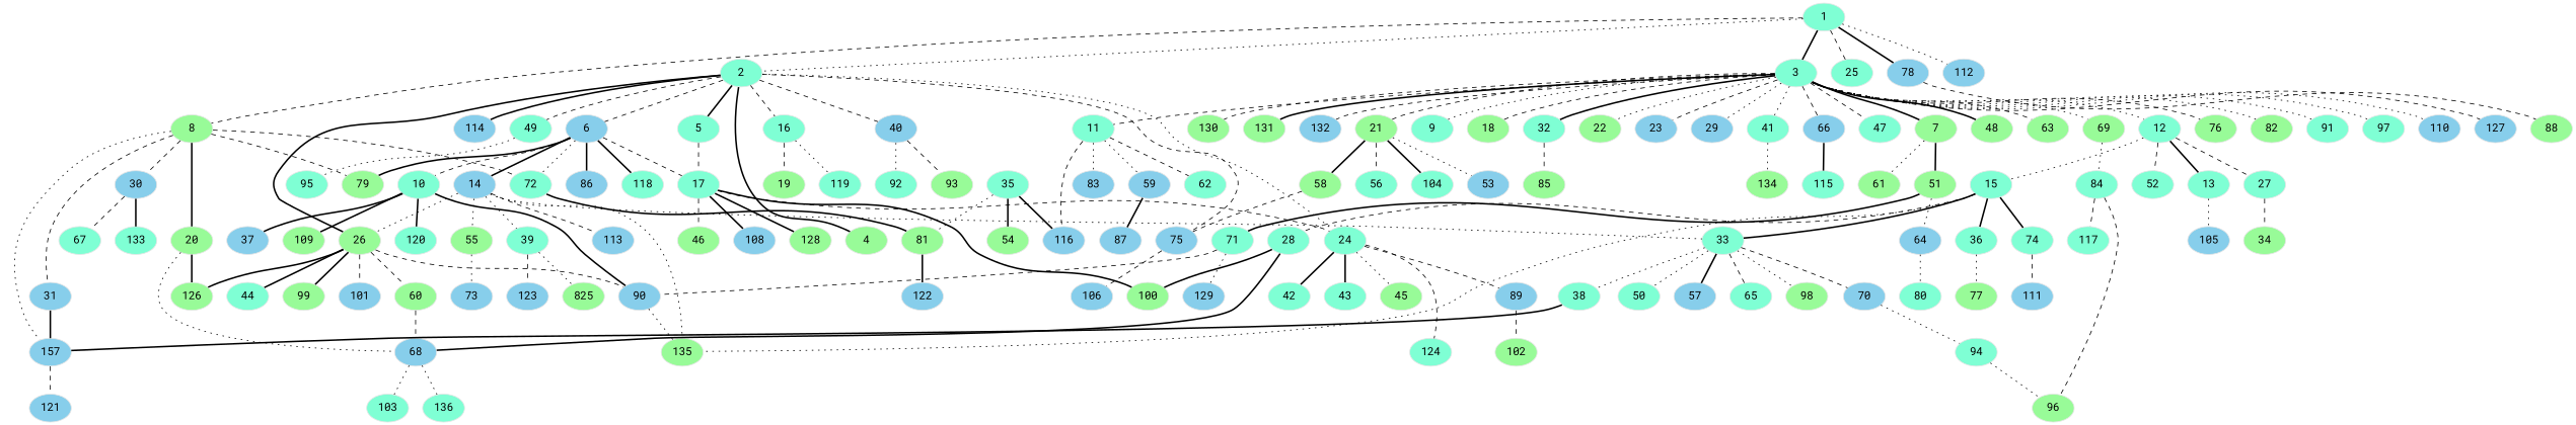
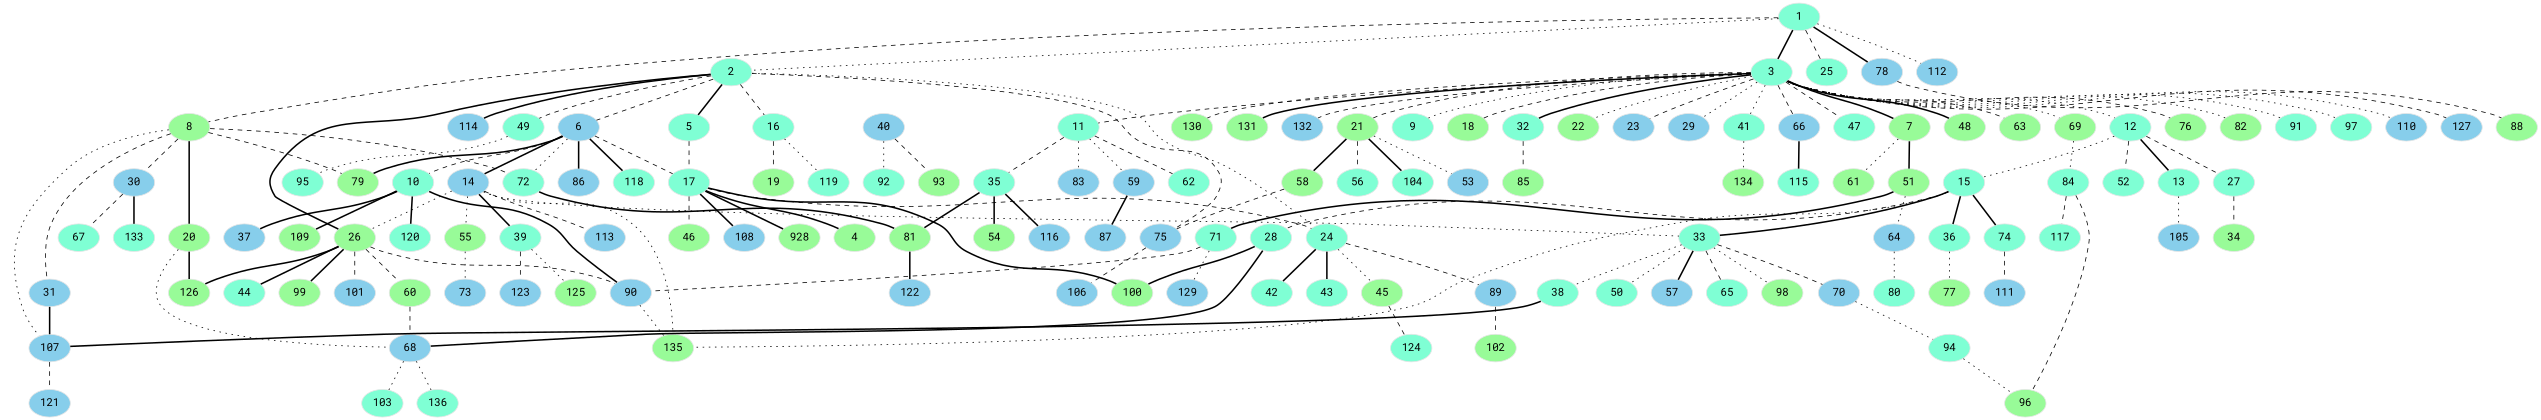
  graph {
    fontname="Roboto Mono"
    node [color=gray90 fillcolor=aquamarine fontname="Roboto Mono" style=filled]
    edge [fontname="Roboto Mono" style=dashed]
    1
    2
    3
    8 [fillcolor=palegreen]
    25
    78 [fillcolor=skyblue]
    112 [fillcolor=skyblue]
    4 [fillcolor=palegreen]
    5
    6 [fillcolor=skyblue]
    16
    24
    26 [fillcolor=palegreen]
    40 [fillcolor=skyblue]
    49
    75 [fillcolor=skyblue]
    114 [fillcolor=skyblue]
    7 [fillcolor=palegreen]
    9
    11
    12
    18 [fillcolor=palegreen]
    21 [fillcolor=palegreen]
    22 [fillcolor=palegreen]
    23 [fillcolor=skyblue]
    29 [fillcolor=skyblue]
    32
    41
    47
    48 [fillcolor=palegreen]
    63 [fillcolor=palegreen]
    66 [fillcolor=skyblue]
    69 [fillcolor=palegreen]
    76 [fillcolor=palegreen]
    82 [fillcolor=palegreen]
    91
    97
    110 [fillcolor=skyblue]
    127 [fillcolor=skyblue]
    130 [fillcolor=palegreen]
    131 [fillcolor=palegreen]
    132 [fillcolor=skyblue]
    72
    79 [fillcolor=palegreen]
    20 [fillcolor=palegreen]
    30 [fillcolor=skyblue]
    31 [fillcolor=skyblue]
-   107 [fillcolor=skyblue label=157]
+   107 [fillcolor=skyblue]
    88 [fillcolor=palegreen]
    17
    10
    14 [fillcolor=skyblue]
    86 [fillcolor=skyblue]
    118
    19 [fillcolor=palegreen]
    119
    42
    43
    45 [fillcolor=palegreen]
    89 [fillcolor=skyblue]
    124
    90 [fillcolor=skyblue]
    126 [fillcolor=palegreen]
    44
    60 [fillcolor=palegreen]
    99 [fillcolor=palegreen]
    101 [fillcolor=skyblue]
    92
    93 [fillcolor=palegreen]
    95
    106 [fillcolor=skyblue]
    51 [fillcolor=palegreen]
    61 [fillcolor=palegreen]
    35
    59 [fillcolor=skyblue]
    62
    83 [fillcolor=skyblue]
    13
    15
    27
    52
    53 [fillcolor=skyblue]
    56
    58 [fillcolor=palegreen]
    104
    85 [fillcolor=palegreen]
    134 [fillcolor=palegreen]
    115
    84
    37 [fillcolor=skyblue]
    109 [fillcolor=palegreen]
    120
    33
    39
    55 [fillcolor=palegreen]
    113 [fillcolor=skyblue]
    135 [fillcolor=palegreen]
    46 [fillcolor=palegreen]
    100 [fillcolor=palegreen]
    108 [fillcolor=skyblue]
-   128 [fillcolor=palegreen]
+   128 [fillcolor=palegreen label=928]
    81 [fillcolor=palegreen]
    64 [fillcolor=skyblue]
    71
    68 [fillcolor=skyblue]
    67
    133
    121 [fillcolor=skyblue]
    54 [fillcolor=palegreen]
    116 [fillcolor=skyblue]
    87 [fillcolor=skyblue]
    105 [fillcolor=skyblue]
    28
    36
    74
    34 [fillcolor=palegreen]
    38
    50
    57 [fillcolor=skyblue]
    65
    70 [fillcolor=skyblue]
    98 [fillcolor=palegreen]
    123 [fillcolor=skyblue]
-   125 [fillcolor=palegreen label=825]
+   125 [fillcolor=palegreen]
    73 [fillcolor=skyblue]
    77 [fillcolor=palegreen]
    111 [fillcolor=skyblue]
    103
    136
    102 [fillcolor=palegreen]
    94
    122 [fillcolor=skyblue]
    80
    129 [fillcolor=skyblue]
    96 [fillcolor=palegreen]
    117
    1 -- 2 [style=dotted]
    1 -- 3 [style=bold]
    1 -- 8
    1 -- 25
    1 -- 78 [style=bold]
    1 -- 112 [style=dotted]
-   2 -- 4 [style=bold]
+   17 -- 4 [style=bold]
    2 -- 5 [style=bold]
    2 -- 6
    2 -- 16
    2 -- 24 [style=dotted]
    2 -- 26 [style=bold]
-   2 -- 40
    2 -- 49
    2 -- 75
    2 -- 114 [style=bold]
    3 -- 7 [style=bold]
    3 -- 9 [style=dotted]
    3 -- 11
    3 -- 12 [style=dotted]
    3 -- 18
    3 -- 21
    3 -- 22 [style=dotted]
    3 -- 23
    3 -- 29 [style=dotted]
    3 -- 32 [style=bold]
    3 -- 41 [style=dotted]
    3 -- 47
    3 -- 48 [style=bold]
    3 -- 63
    3 -- 66
    3 -- 69 [style=dotted]
    3 -- 76
    3 -- 82 [style=dotted]
    3 -- 91 [style=dotted]
    3 -- 97 [style=dotted]
    3 -- 110 [style=dotted]
    3 -- 127
    3 -- 130
    3 -- 131 [style=bold]
    3 -- 132
    8 -- 72
    8 -- 79
    8 -- 20 [style=bold]
    8 -- 30
    8 -- 31
    8 -- 107 [style=dotted]
    78 -- 88
    5 -- 17
    6 -- 72 [style=dotted]
    6 -- 79 [style=bold]
    6 -- 17
    6 -- 10
    6 -- 14 [style=bold]
    6 -- 86 [style=bold]
    6 -- 118 [style=bold]
    16 -- 19
    16 -- 119 [style=dotted]
    24 -- 42 [style=bold]
    24 -- 43 [style=bold]
    24 -- 45 [style=dotted]
    24 -- 89
-   24 -- 124
+   45 -- 124
    26 -- 90
    26 -- 126 [style=bold]
    26 -- 44 [style=bold]
    26 -- 60
    26 -- 99 [style=bold]
    26 -- 101
    40 -- 92 [style=dotted]
    40 -- 93
    49 -- 95 [style=dotted]
    75 -- 106
    7 -- 51 [style=bold]
    7 -- 61 [style=dotted]
-   11 -- 116
+   11 -- 35
    11 -- 59 [style=dotted]
    11 -- 62
    11 -- 83 [style=dotted]
    12 -- 13 [style=bold]
    12 -- 15 [style=dotted]
    12 -- 27
    12 -- 52
    21 -- 53 [style=dotted]
    21 -- 56
    21 -- 58 [style=bold]
    21 -- 104 [style=bold]
    32 -- 85
    41 -- 134 [style=dotted]
    66 -- 115 [style=bold]
    69 -- 84 [style=dotted]
    72 -- 81 [style=bold]
    20 -- 126 [style=bold]
    20 -- 68 [style=dotted]
    30 -- 67
    30 -- 133 [style=bold]
    31 -- 107 [style=bold]
    107 -- 121
    17 -- 24
    17 -- 46
    17 -- 100 [style=bold]
    17 -- 108 [style=bold]
    17 -- 128 [style=bold]
    10 -- 90 [style=bold]
    10 -- 37 [style=bold]
    10 -- 109 [style=bold]
    10 -- 120 [style=bold]
    14 -- 26 [style=dotted]
    14 -- 33 [style=dotted]
-   14 -- 39 [style=dotted]
+   14 -- 39 [style=bold]
    14 -- 55 [style=dotted]
    14 -- 113
    14 -- 135 [style=dotted]
    89 -- 102
    90 -- 135 [style=dotted]
    60 -- 68
    51 -- 64 [style=dotted]
    51 -- 71 [style=bold]
-   35 -- 81 [style=dotted]
+   35 -- 81 [style=bold]
    35 -- 54 [style=bold]
    35 -- 116 [style=bold]
    59 -- 87 [style=bold]
    13 -- 105 [style=dotted]
    15 -- 33 [style=bold]
    15 -- 135 [style=dotted]
    15 -- 28
    15 -- 36 [style=bold]
    15 -- 74 [style=bold]
    27 -- 34
    58 -- 75
    84 -- 96
    84 -- 117
    33 -- 38 [style=dotted]
    33 -- 50 [style=dotted]
    33 -- 57 [style=bold]
    33 -- 65
    33 -- 70
    33 -- 98 [style=dotted]
    39 -- 123
    39 -- 125 [style=dotted]
    55 -- 73 [style=dotted]
    81 -- 122 [style=bold]
    64 -- 80 [style=dotted]
    71 -- 90
    71 -- 129 [style=dotted]
    68 -- 103 [style=dotted]
    68 -- 136 [style=dotted]
    28 -- 100 [style=bold]
    28 -- 68 [style=bold]
    36 -- 77 [style=dotted]
    74 -- 111
    38 -- 107 [style=bold]
    70 -- 94 [style=dotted]
    94 -- 96 [style=dotted]
  }
